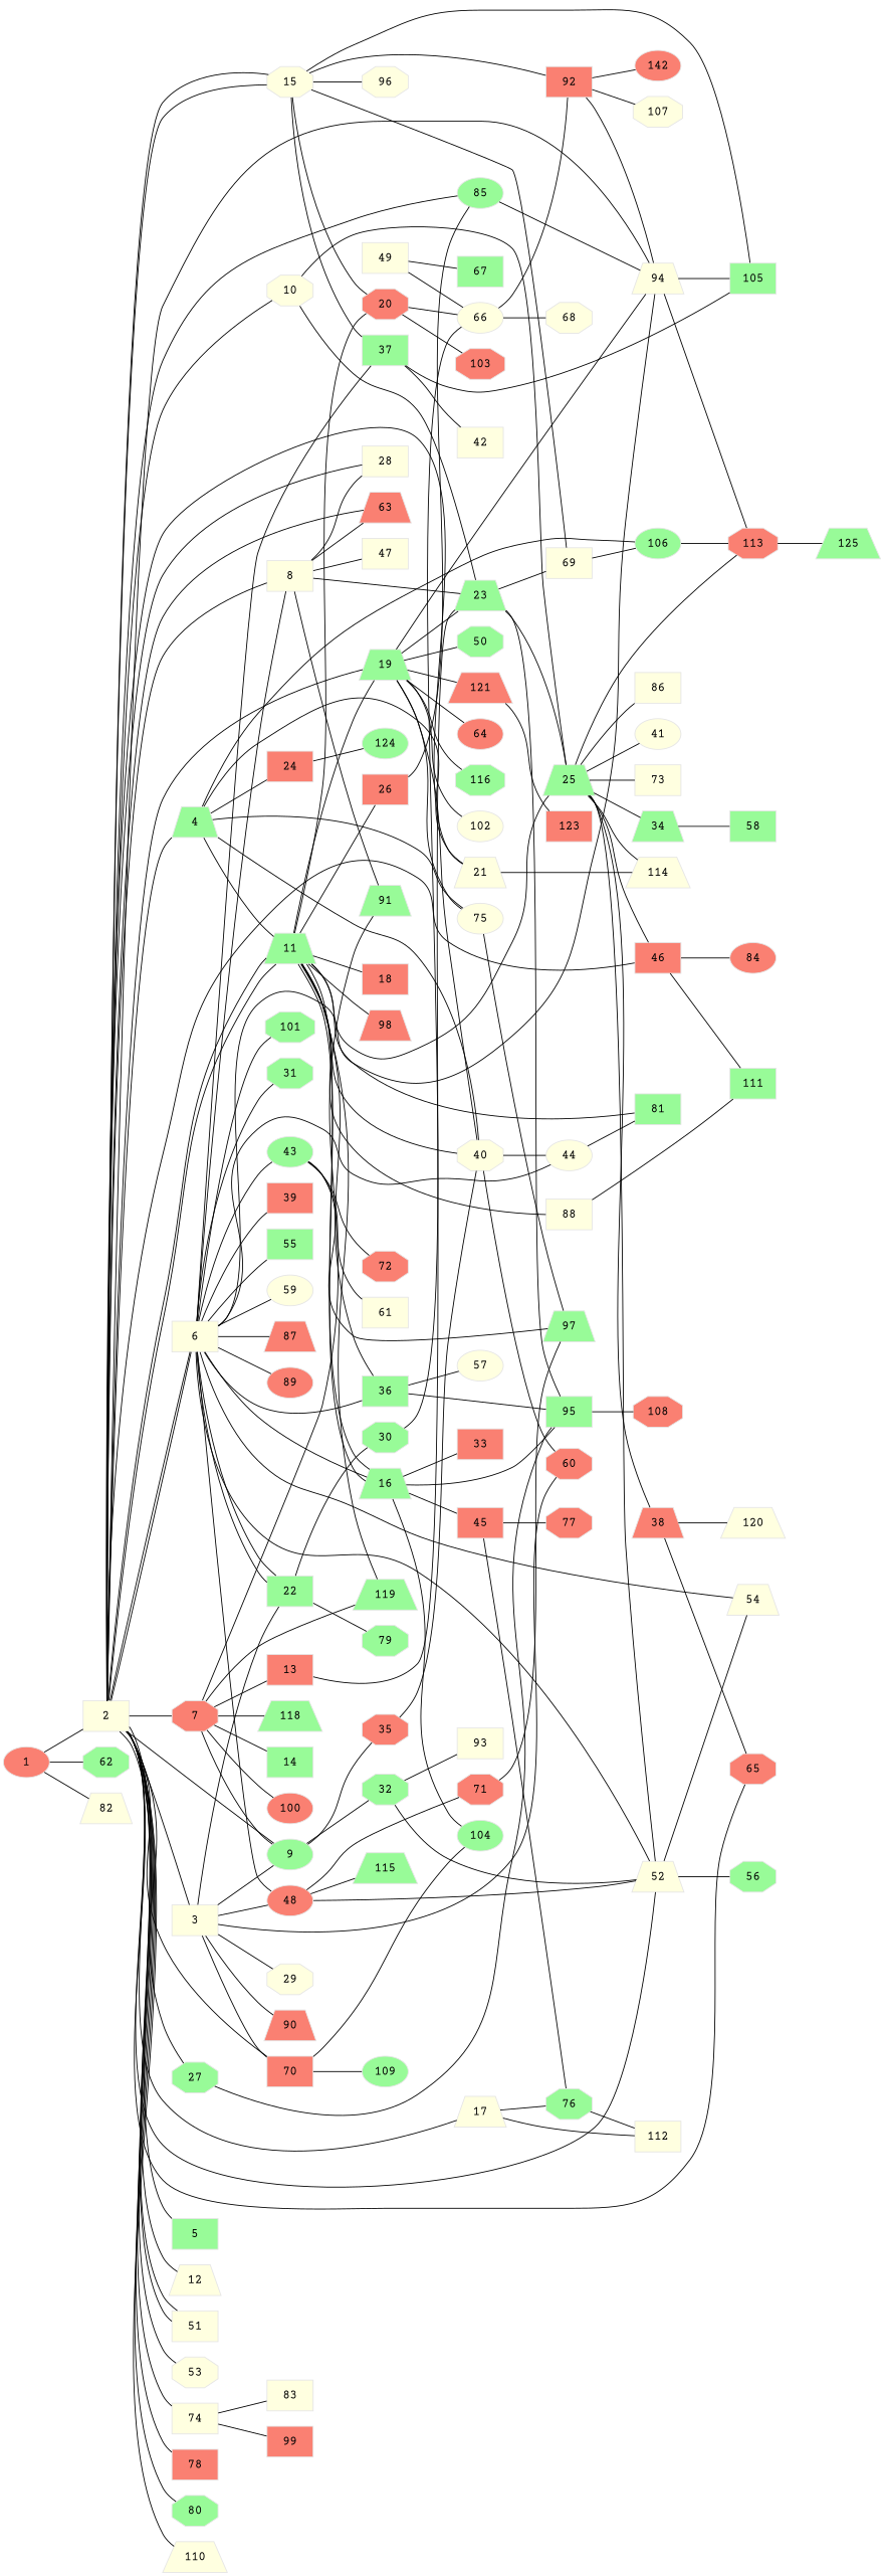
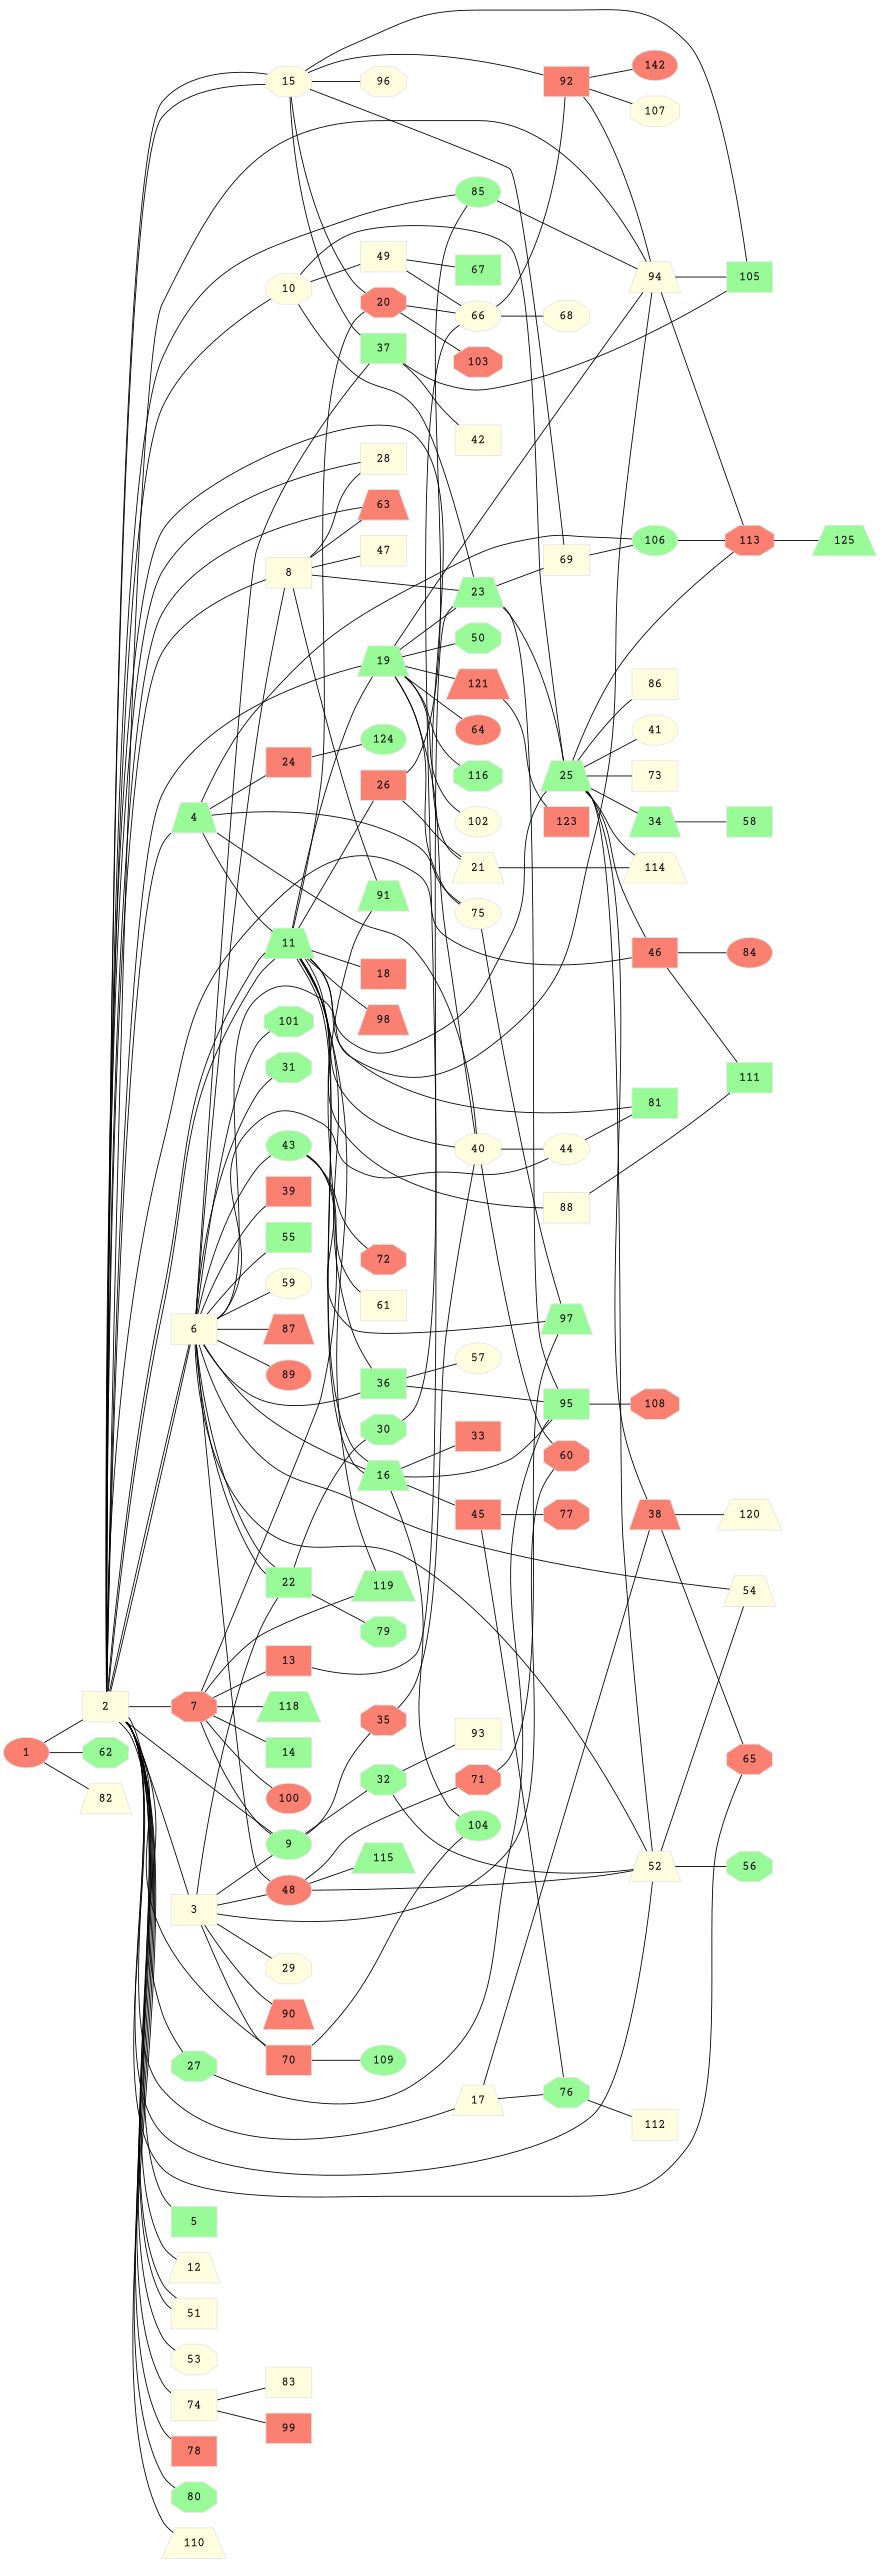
  graph {
    fontname="Courier Prime"
    rankdir=LR
    node [color=gray90 fillcolor=palegreen fontname="Courier Prime" shape=box style=filled]
    edge [fontname="Courier Prime"]
    1 [fillcolor=salmon shape=ellipse]
    2 [fillcolor=lightyellow]
    62 [shape=octagon]
    82 [fillcolor=lightyellow shape=trapezium]
    3 [fillcolor=lightyellow]
    4 [shape=trapezium]
    5
    6 [fillcolor=lightyellow]
    7 [fillcolor=salmon shape=octagon]
    8 [fillcolor=lightyellow]
    9 [shape=ellipse]
    10 [fillcolor=lightyellow shape=octagon]
    11 [shape=trapezium]
    12 [fillcolor=lightyellow shape=trapezium]
    15 [fillcolor=lightyellow shape=octagon]
    17 [fillcolor=lightyellow shape=trapezium]
    19 [shape=trapezium]
    21 [fillcolor=lightyellow shape=trapezium]
    27 [shape=octagon]
    28 [fillcolor=lightyellow]
    46 [fillcolor=salmon]
    51 [fillcolor=lightyellow]
    52 [fillcolor=lightyellow shape=trapezium]
    53 [fillcolor=lightyellow shape=octagon]
    63 [fillcolor=salmon shape=trapezium]
    65 [fillcolor=salmon shape=octagon]
    70 [fillcolor=salmon]
    74 [fillcolor=lightyellow]
    78 [fillcolor=salmon]
    80 [shape=octagon]
    85 [shape=ellipse]
    94 [fillcolor=lightyellow shape=trapezium]
    110 [fillcolor=lightyellow shape=trapezium]
    22
    29 [fillcolor=lightyellow shape=octagon]
    48 [fillcolor=salmon shape=ellipse]
    60 [fillcolor=salmon shape=octagon]
    90 [fillcolor=salmon shape=trapezium]
    24 [fillcolor=salmon]
    40 [fillcolor=lightyellow shape=octagon]
    75 [fillcolor=lightyellow shape=ellipse]
    106 [shape=ellipse]
    16 [shape=trapezium]
    31 [shape=octagon]
    36
    37
    39 [fillcolor=salmon]
    43 [shape=ellipse]
    44 [fillcolor=lightyellow shape=ellipse]
    54 [fillcolor=lightyellow shape=trapezium]
    55
    59 [fillcolor=lightyellow shape=ellipse]
    87 [fillcolor=salmon shape=trapezium]
    89 [fillcolor=salmon shape=ellipse]
    101 [shape=octagon]
    13 [fillcolor=salmon]
    14
    91 [shape=trapezium]
    100 [fillcolor=salmon shape=ellipse]
    118 [shape=trapezium]
    119 [shape=trapezium]
    23 [shape=trapezium]
    47 [fillcolor=lightyellow]
    32 [shape=octagon]
    35 [fillcolor=salmon shape=octagon]
    25 [shape=trapezium]
    49 [fillcolor=lightyellow]
    18 [fillcolor=salmon]
    20 [fillcolor=salmon shape=octagon]
    26 [fillcolor=salmon]
    88 [fillcolor=lightyellow]
    98 [fillcolor=salmon shape=trapezium]
    81
    69 [fillcolor=lightyellow]
    92 [fillcolor=salmon]
    96 [fillcolor=lightyellow shape=octagon]
    105
    38 [fillcolor=salmon shape=trapezium]
    76 [shape=octagon]
    50 [shape=octagon]
    64 [fillcolor=salmon shape=ellipse]
    102 [fillcolor=lightyellow shape=ellipse]
    116 [shape=octagon]
    121 [fillcolor=salmon shape=trapezium]
    114 [fillcolor=lightyellow shape=trapezium]
    95
    84 [fillcolor=salmon shape=ellipse]
    111
    56 [shape=octagon]
    104 [shape=ellipse]
    109 [shape=ellipse]
    83 [fillcolor=lightyellow]
    99 [fillcolor=salmon]
    113 [fillcolor=salmon shape=octagon]
    30 [shape=octagon]
    79 [shape=octagon]
    71 [fillcolor=salmon shape=octagon]
    115 [shape=trapezium]
    124 [shape=ellipse]
    97 [shape=trapezium]
    33 [fillcolor=salmon]
    45 [fillcolor=salmon]
    57 [fillcolor=lightyellow shape=ellipse]
    42 [fillcolor=lightyellow]
    61 [fillcolor=lightyellow]
    72 [fillcolor=salmon shape=octagon]
    93 [fillcolor=lightyellow]
    34 [shape=trapezium]
    41 [fillcolor=lightyellow shape=ellipse]
    73 [fillcolor=lightyellow]
    86 [fillcolor=lightyellow]
    66 [fillcolor=lightyellow shape=ellipse]
    67
    103 [fillcolor=salmon shape=octagon]
    120 [fillcolor=lightyellow shape=trapezium]
    107 [fillcolor=lightyellow shape=octagon]
    n117 [fillcolor=salmon label=142 shape=ellipse]
    77 [fillcolor=salmon shape=octagon]
    108 [fillcolor=salmon shape=octagon]
    112 [fillcolor=lightyellow]
    123 [fillcolor=salmon]
    68 [fillcolor=lightyellow shape=octagon]
    58
    125 [shape=trapezium]
    1 -- 2
    1 -- 62
    1 -- 82
    2 -- 3
    2 -- 4
    2 -- 5
    2 -- 6
    2 -- 6
    2 -- 7
    2 -- 8
    2 -- 9
    2 -- 10
    2 -- 11
    2 -- 11
    2 -- 12
    2 -- 15
    2 -- 15
    2 -- 17
    2 -- 19
    2 -- 21
    2 -- 27
    2 -- 28
    2 -- 46
    2 -- 51
    2 -- 51
    2 -- 52
    2 -- 53
    2 -- 63
    2 -- 65
    2 -- 70
    2 -- 74
    2 -- 78
    2 -- 80
    2 -- 85
    2 -- 94
    2 -- 110
    3 -- 9
    3 -- 70
    3 -- 22
    3 -- 29
    3 -- 48
    3 -- 60
    3 -- 90
    4 -- 11
-   4 -- 21
+   26 -- 21
    4 -- 24
    4 -- 40
    4 -- 75
    4 -- 106
    6 -- 8
    6 -- 52
    6 -- 94
    6 -- 22
    6 -- 22
    6 -- 48
    6 -- 16
    6 -- 31
    6 -- 36
    6 -- 37
    6 -- 39
    6 -- 43
    6 -- 44
    6 -- 54
    6 -- 55
    6 -- 59
    6 -- 87
    6 -- 89
    6 -- 101
    7 -- 9
    7 -- 13
    7 -- 14
    7 -- 91
    7 -- 100
    7 -- 118
    7 -- 119
    8 -- 28
    8 -- 63
    8 -- 91
    8 -- 23
    8 -- 47
    9 -- 32
    9 -- 35
    10 -- 23
    10 -- 25
+   10 -- 49
    11 -- 19
    11 -- 40
    11 -- 16
    11 -- 16
    11 -- 36
    11 -- 119
    11 -- 25
    11 -- 18
    11 -- 20
    11 -- 26
    11 -- 88
    11 -- 98
    11 -- 81
    15 -- 37
    15 -- 20
    15 -- 69
    15 -- 92
    15 -- 96
    15 -- 105
-   17 -- 112
+   17 -- 38
    17 -- 76
    19 -- 94
    19 -- 40
    19 -- 75
    19 -- 23
    19 -- 50
    19 -- 64
    19 -- 102
    19 -- 116
    19 -- 121
    21 -- 114
    27 -- 95
    46 -- 84
    46 -- 111
    52 -- 54
    52 -- 56
    70 -- 104
    70 -- 109
    74 -- 83
    74 -- 99
    85 -- 94
    94 -- 105
    94 -- 113
    22 -- 30
    22 -- 79
    48 -- 52
    48 -- 71
    48 -- 115
    24 -- 124
    40 -- 60
    40 -- 44
    75 -- 97
    106 -- 113
    16 -- 95
    16 -- 104
    16 -- 33
    16 -- 45
    36 -- 95
    36 -- 57
    37 -- 105
    37 -- 42
    43 -- 97
    43 -- 61
    43 -- 72
    44 -- 81
    13 -- 23
    23 -- 25
    23 -- 69
    23 -- 95
    32 -- 52
    32 -- 93
    35 -- 40
    25 -- 46
    25 -- 52
    25 -- 38
    25 -- 114
    25 -- 113
    25 -- 34
    25 -- 41
    25 -- 73
    25 -- 86
    49 -- 66
    49 -- 67
    20 -- 66
    20 -- 103
    26 -- 85
    88 -- 111
    69 -- 106
    92 -- 94
    92 -- 107
    92 -- n117
    38 -- 65
    38 -- 120
    76 -- 112
    121 -- 123
    95 -- 108
    113 -- 125
    30 -- 66
    71 -- 97
    45 -- 76
    45 -- 77
    34 -- 58
    66 -- 92
    66 -- 68
  }
